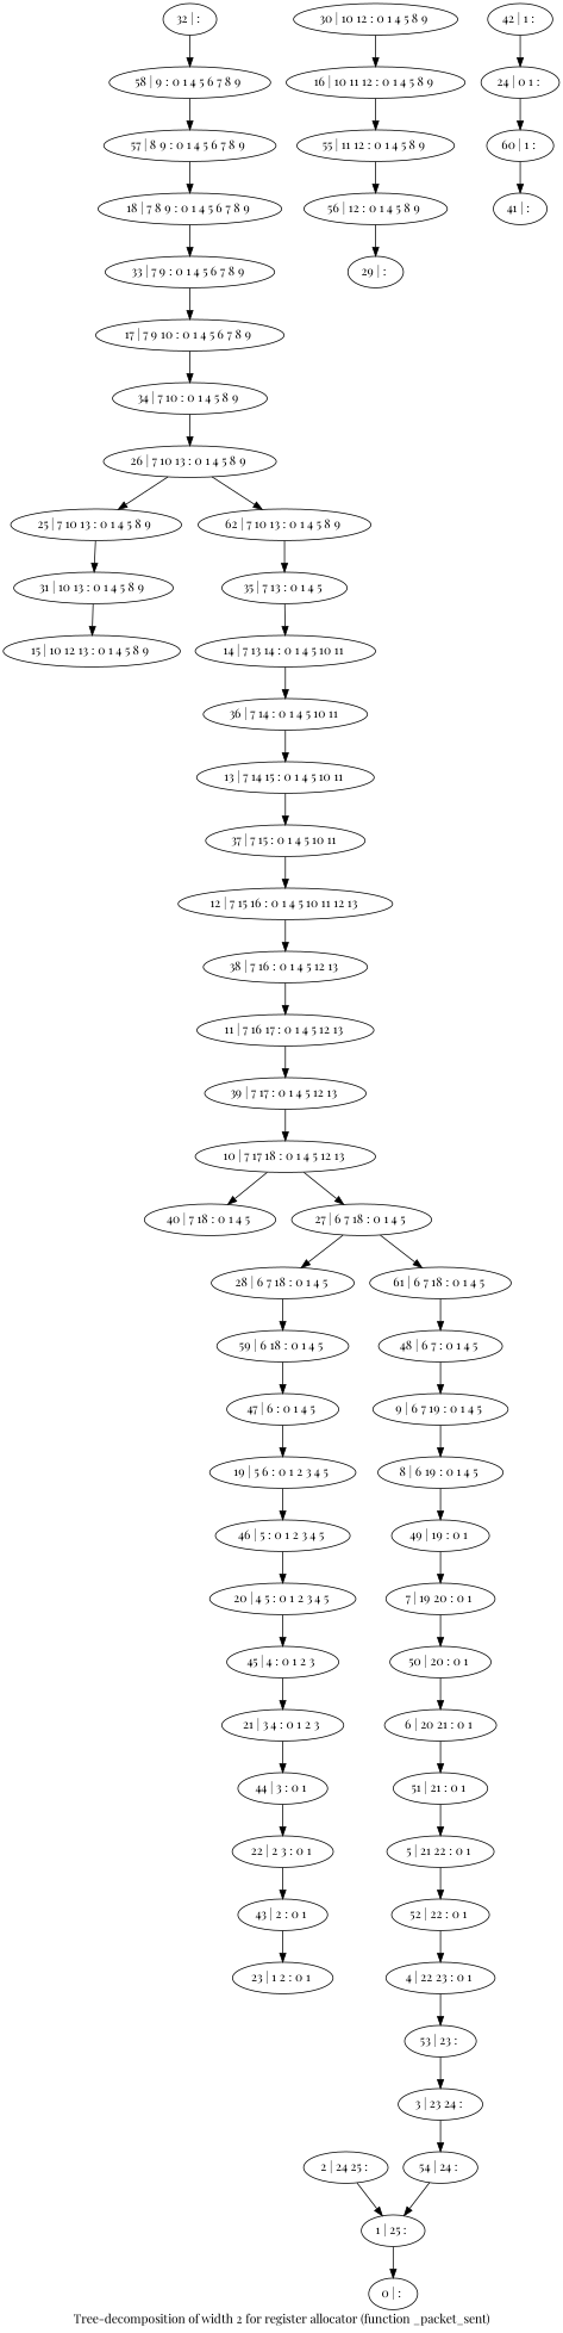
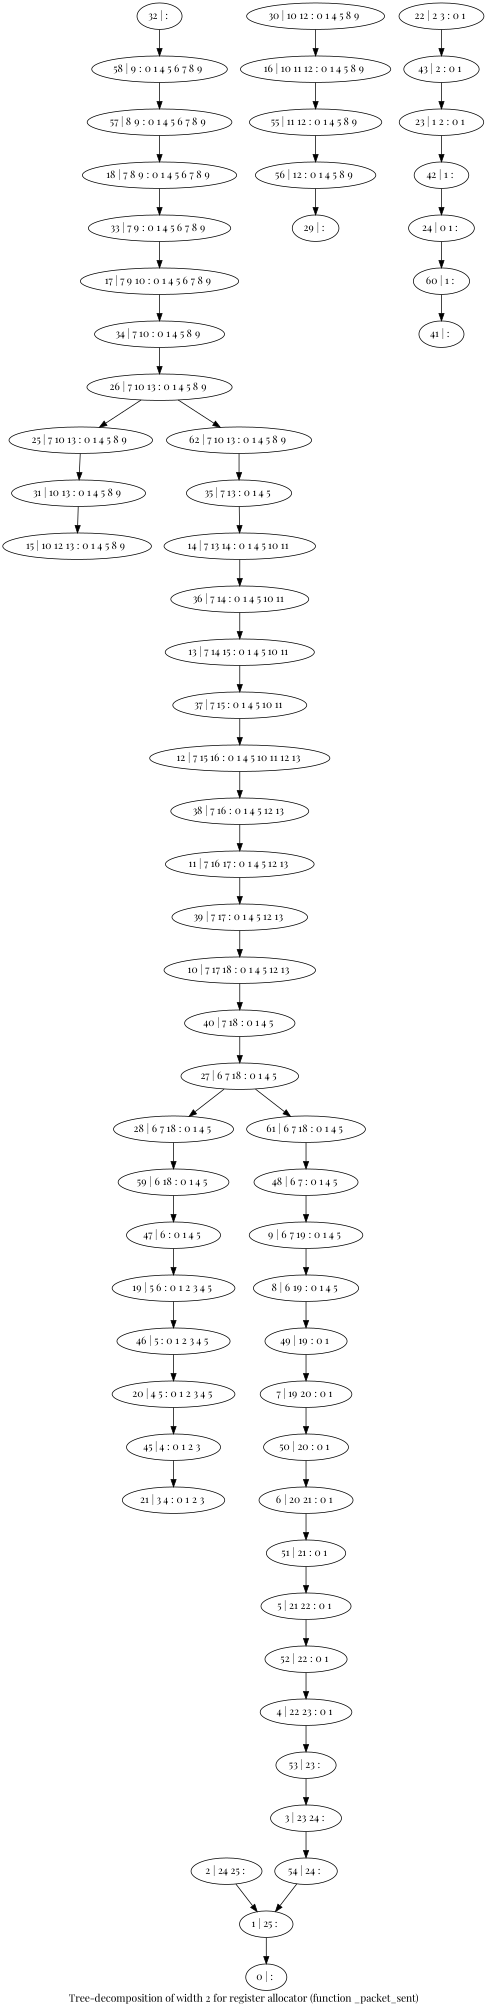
  digraph {
    fontname="Playfair Display"
    label="Tree-decomposition of width 2 for register allocator (function _packet_sent)"
    node [fontname="Playfair Display"]
    edge [fontname="Playfair Display"]
    n1 [label="0 | : "]
    n2 [label="1 | 25 : "]
    n3 [label="2 | 24 25 : "]
    n4 [label="3 | 23 24 : "]
    n5 [label="54 | 24 : "]
    n6 [label="4 | 22 23 : 0 1 "]
    n7 [label="53 | 23 : "]
    n8 [label="5 | 21 22 : 0 1 "]
    n9 [label="52 | 22 : 0 1 "]
    n10 [label="6 | 20 21 : 0 1 "]
    n11 [label="51 | 21 : 0 1 "]
    n12 [label="7 | 19 20 : 0 1 "]
    n13 [label="50 | 20 : 0 1 "]
    n14 [label="8 | 6 19 : 0 1 4 5 "]
    n15 [label="49 | 19 : 0 1 "]
    n16 [label="9 | 6 7 19 : 0 1 4 5 "]
    n17 [label="10 | 7 17 18 : 0 1 4 5 12 13 "]
    n18 [label="40 | 7 18 : 0 1 4 5 "]
    n19 [label="27 | 6 7 18 : 0 1 4 5 "]
    n20 [label="11 | 7 16 17 : 0 1 4 5 12 13 "]
    n21 [label="39 | 7 17 : 0 1 4 5 12 13 "]
    n22 [label="12 | 7 15 16 : 0 1 4 5 10 11 12 13 "]
    n23 [label="38 | 7 16 : 0 1 4 5 12 13 "]
    n24 [label="13 | 7 14 15 : 0 1 4 5 10 11 "]
    n25 [label="37 | 7 15 : 0 1 4 5 10 11 "]
    n26 [label="14 | 7 13 14 : 0 1 4 5 10 11 "]
    n27 [label="36 | 7 14 : 0 1 4 5 10 11 "]
    n28 [label="15 | 10 12 13 : 0 1 4 5 8 9 "]
    n29 [label="30 | 10 12 : 0 1 4 5 8 9 "]
    n30 [label="16 | 10 11 12 : 0 1 4 5 8 9 "]
    n31 [label="55 | 11 12 : 0 1 4 5 8 9 "]
    n32 [label="56 | 12 : 0 1 4 5 8 9 "]
    n33 [label="17 | 7 9 10 : 0 1 4 5 6 7 8 9 "]
    n34 [label="34 | 7 10 : 0 1 4 5 8 9 "]
    n35 [label="26 | 7 10 13 : 0 1 4 5 8 9 "]
    n36 [label="18 | 7 8 9 : 0 1 4 5 6 7 8 9 "]
    n37 [label="33 | 7 9 : 0 1 4 5 6 7 8 9 "]
    n38 [label="19 | 5 6 : 0 1 2 3 4 5 "]
    n39 [label="46 | 5 : 0 1 2 3 4 5 "]
    n40 [label="20 | 4 5 : 0 1 2 3 4 5 "]
    n41 [label="45 | 4 : 0 1 2 3 "]
    n42 [label="21 | 3 4 : 0 1 2 3 "]
-   n43 [label="44 | 3 : 0 1 "]
    n44 [label="22 | 2 3 : 0 1 "]
    n45 [label="43 | 2 : 0 1 "]
    n46 [label="23 | 1 2 : 0 1 "]
    n47 [label="42 | 1 : "]
    n48 [label="24 | 0 1 : "]
    n49 [label="60 | 1 : "]
    n50 [label="41 | : "]
    n51 [label="25 | 7 10 13 : 0 1 4 5 8 9 "]
    n52 [label="31 | 10 13 : 0 1 4 5 8 9 "]
    n53 [label="62 | 7 10 13 : 0 1 4 5 8 9 "]
    n54 [label="35 | 7 13 : 0 1 4 5 "]
    n55 [label="28 | 6 7 18 : 0 1 4 5 "]
    n56 [label="61 | 6 7 18 : 0 1 4 5 "]
    n57 [label="59 | 6 18 : 0 1 4 5 "]
    n58 [label="48 | 6 7 : 0 1 4 5 "]
    n59 [label="47 | 6 : 0 1 4 5 "]
    n60 [label="29 | : "]
    n61 [label="32 | : "]
    n62 [label="58 | 9 : 0 1 4 5 6 7 8 9 "]
    n63 [label="57 | 8 9 : 0 1 4 5 6 7 8 9 "]
    n2 -> n1
    n3 -> n2
    n4 -> n5
    n5 -> n2
    n6 -> n7
    n7 -> n4
    n8 -> n9
    n9 -> n6
    n10 -> n11
    n11 -> n8
    n12 -> n13
    n13 -> n10
    n14 -> n15
    n15 -> n12
    n16 -> n14
    n17 -> n18
-   n17 -> n19
+   n18 -> n19
    n19 -> n55
    n19 -> n56
    n20 -> n21
    n21 -> n17
    n22 -> n23
    n23 -> n20
    n24 -> n25
    n25 -> n22
    n26 -> n27
    n27 -> n24
    n29 -> n30
    n30 -> n31
    n31 -> n32
    n32 -> n60
    n33 -> n34
    n34 -> n35
    n35 -> n51
    n35 -> n53
    n36 -> n37
    n37 -> n33
    n38 -> n39
    n39 -> n40
    n40 -> n41
    n41 -> n42
-   n42 -> n43
-   n43 -> n44
    n44 -> n45
    n45 -> n46
+   n46 -> n47
    n47 -> n48
    n48 -> n49
    n49 -> n50
    n51 -> n52
    n52 -> n28
    n53 -> n54
    n54 -> n26
    n55 -> n57
    n56 -> n58
    n57 -> n59
    n58 -> n16
    n59 -> n38
    n61 -> n62
    n62 -> n63
    n63 -> n36
  }
